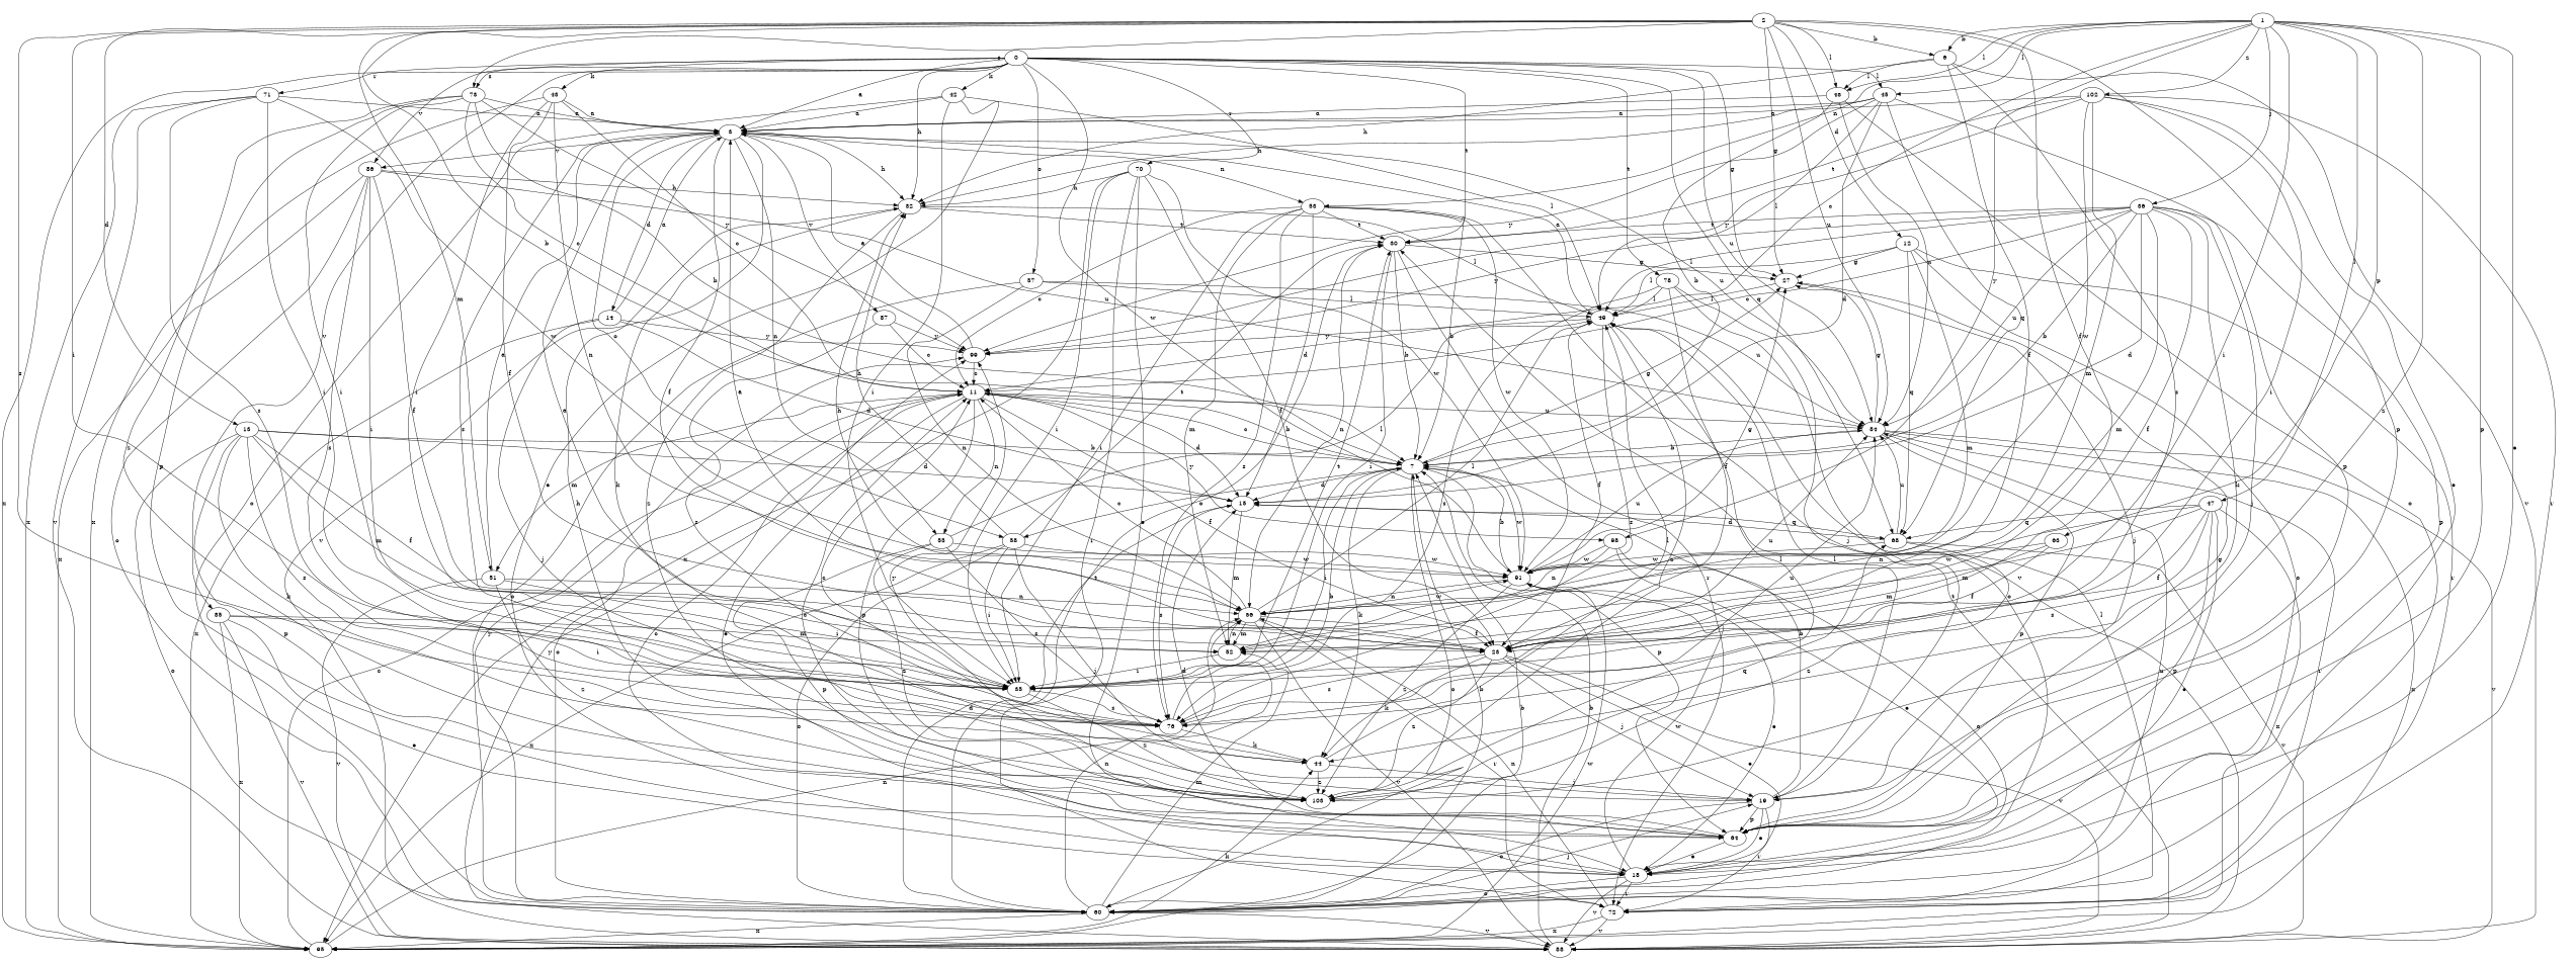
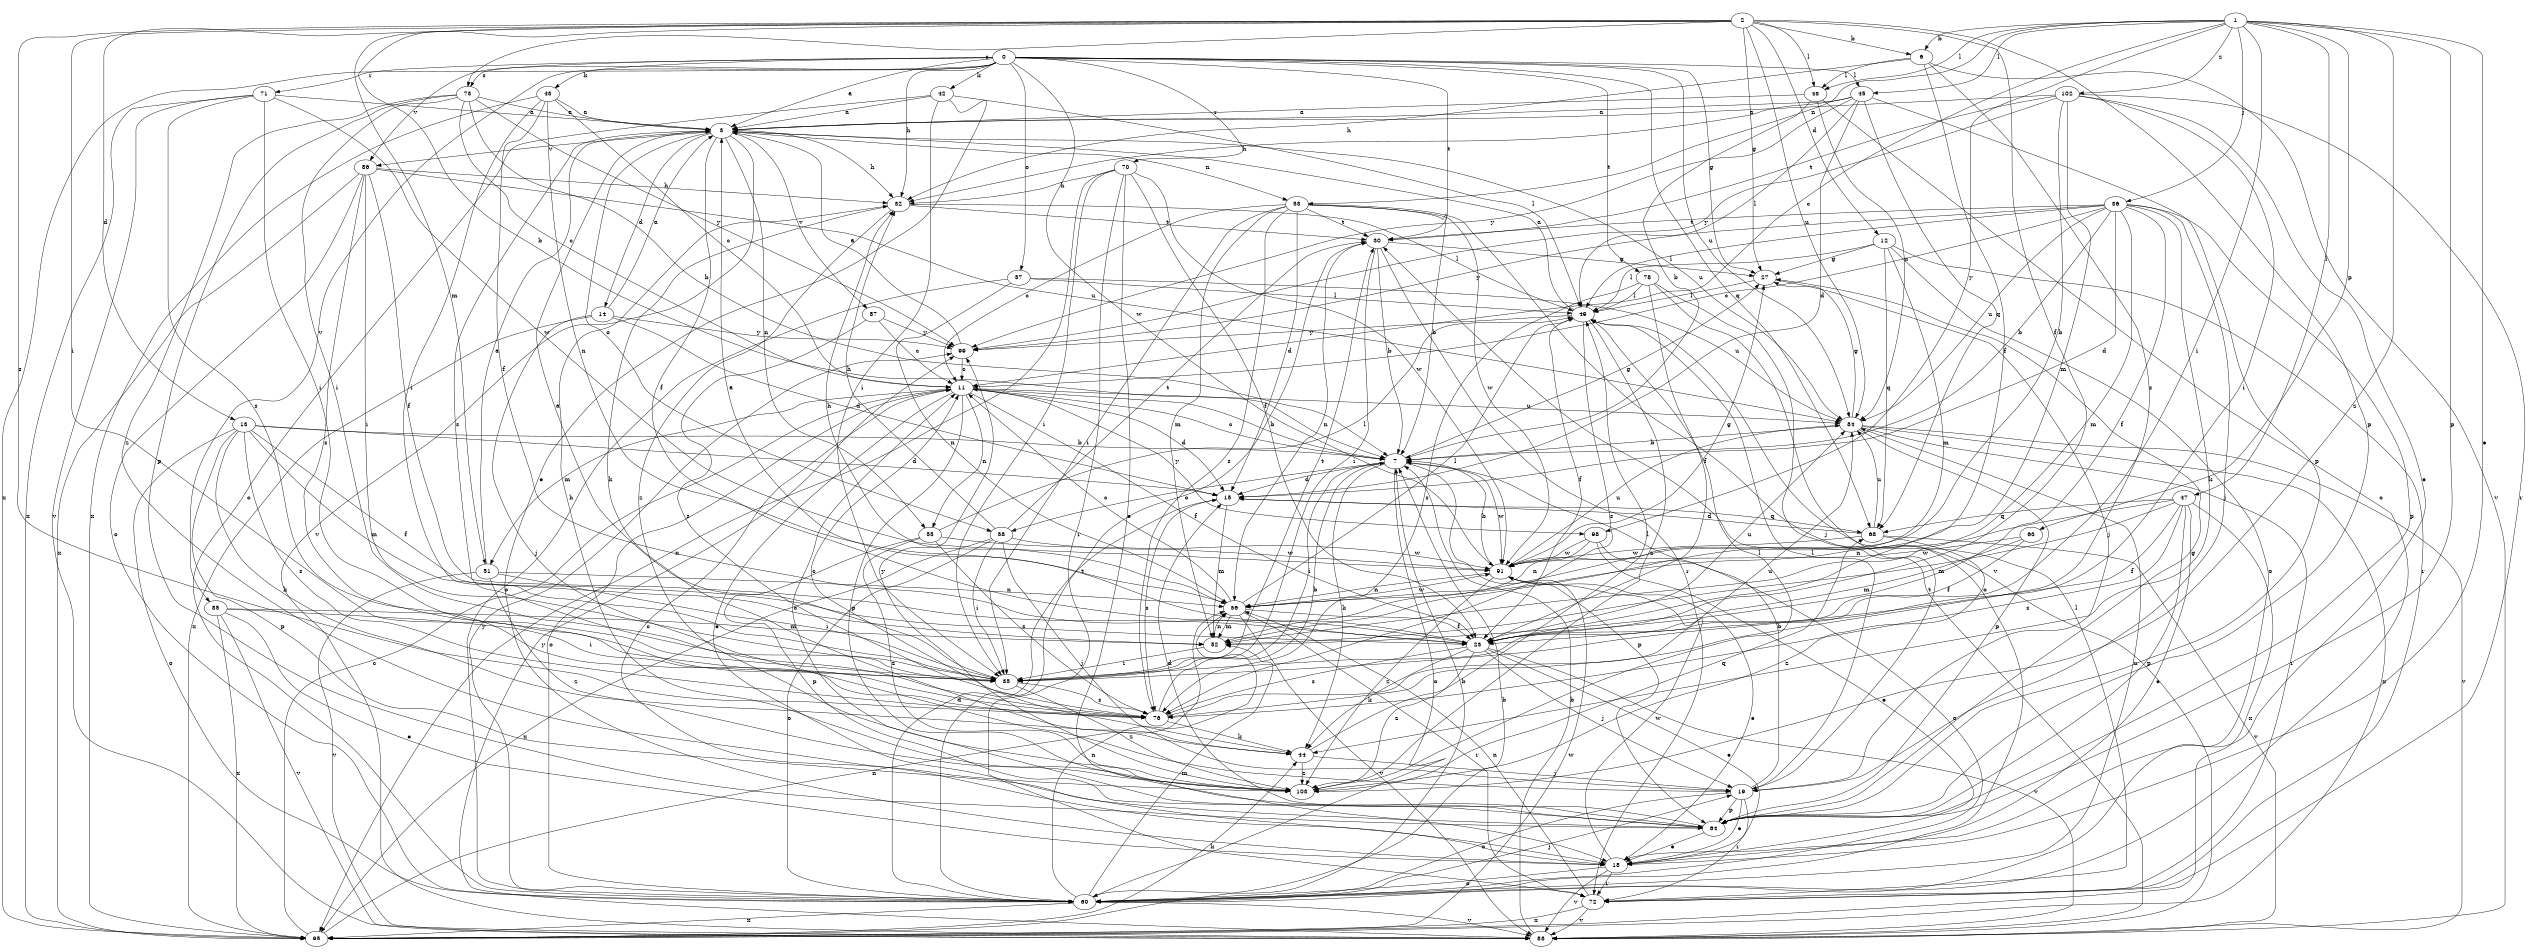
  strict digraph {
    0
    3
    27
    32
    42
    43
    45
    57
    68
    70
    71
    73
    78
    n14 [label=30]
    84
    85
    86
    91
    95
    53
    23
    76
    14
    55
    58
    87
    88
    49
    n29 [label=19]
    103
    44
    18
    35
    60
    11
    56
    64
    15
    99
    72
    7
    52
    1
    6
    36
    47
    48
    63
    98
    102
    51
    2
    12
    13
    0 -> 3 [label=a]
    0 -> 27 [label=g]
    0 -> 32 [label=h]
    0 -> 42 [label=k]
    0 -> 43 [label=k]
    0 -> 45 [label=l]
    0 -> 57 [label=o]
    0 -> 68 [label=q]
    0 -> 70 [label=r]
    0 -> 71 [label=r]
    0 -> 73 [label=s]
    0 -> 78 [label=t]
    0 -> n14 [label=t]
    0 -> 84 [label=u]
    0 -> 85 [label=v]
    0 -> 86 [label=v]
    0 -> 91 [label=w]
    0 -> 95 [label=x]
    3 -> 32 [label=h]
    3 -> 84 [label=u]
    3 -> 86 [label=v]
    3 -> 53 [label=n]
    3 -> 23 [label=f]
    3 -> 76 [label=s]
    3 -> 14 [label=d]
    3 -> 55 [label=n]
    3 -> 58 [label=o]
    3 -> 87 [label=v]
    3 -> 88 [label=v]
    27 -> 49 [label=l]
    27 -> n29 [label=j]
    32 -> n14 [label=t]
    32 -> 49 [label=l]
    32 -> 103 [label=z]
    32 -> 44 [label=k]
    42 -> 3 [label=a]
    42 -> 49 [label=l]
    42 -> 18 [label=e]
    42 -> 35 [label=i]
    42 -> 60 [label=o]
    43 -> 3 [label=a]
    43 -> 95 [label=x]
    43 -> 23 [label=f]
    43 -> 35 [label=i]
    43 -> 11 [label=c]
    43 -> 56 [label=n]
    45 -> 3 [label=a]
    45 -> 32 [label=h]
    45 -> 68 [label=q]
    45 -> 49 [label=l]
    45 -> 64 [label=p]
    45 -> 15 [label=d]
    45 -> 99 [label=y]
    57 -> 84 [label=u]
    57 -> 49 [label=l]
    57 -> 60 [label=o]
    57 -> 56 [label=n]
    68 -> 84 [label=u]
    68 -> 91 [label=w]
    68 -> 88 [label=v]
    68 -> 103 [label=z]
    68 -> 15 [label=d]
    70 -> 32 [label=h]
    70 -> 91 [label=w]
    70 -> 95 [label=x]
    70 -> 23 [label=f]
    70 -> 18 [label=e]
    70 -> 35 [label=i]
    70 -> 72 [label=r]
    71 -> 3 [label=a]
    71 -> 91 [label=w]
    71 -> 95 [label=x]
    71 -> 76 [label=s]
    71 -> 88 [label=v]
    71 -> 35 [label=i]
    73 -> 3 [label=a]
    73 -> 103 [label=z]
    73 -> 35 [label=i]
    73 -> 11 [label=c]
    73 -> 64 [label=p]
    73 -> 99 [label=y]
    73 -> 7 [label=b]
    78 -> 23 [label=f]
    78 -> 76 [label=s]
    78 -> 49 [label=l]
    78 -> n29 [label=j]
    78 -> 60 [label=o]
    n14 -> 27 [label=g]
    n14 -> 35 [label=i]
    n14 -> 56 [label=n]
    n14 -> 72 [label=r]
    n14 -> 7 [label=b]
    84 -> 27 [label=g]
    84 -> 95 [label=x]
    84 -> 88 [label=v]
    84 -> 64 [label=p]
    84 -> 72 [label=r]
    84 -> 7 [label=b]
    85 -> 95 [label=x]
    85 -> 88 [label=v]
    85 -> 18 [label=e]
    85 -> 35 [label=i]
    85 -> 52 [label=m]
    86 -> 32 [label=h]
    86 -> 84 [label=u]
    86 -> 95 [label=x]
    86 -> 23 [label=f]
    86 -> 76 [label=s]
    86 -> 35 [label=i]
    86 -> 60 [label=o]
    91 -> 27 [label=g]
    91 -> 84 [label=u]
    91 -> 103 [label=z]
    91 -> 18 [label=e]
    91 -> 56 [label=n]
    91 -> 7 [label=b]
    95 -> 91 [label=w]
    95 -> 44 [label=k]
    95 -> 11 [label=c]
    95 -> 56 [label=n]
    95 -> 7 [label=b]
    53 -> n14 [label=t]
    53 -> 91 [label=w]
    53 -> 76 [label=s]
    53 -> 88 [label=v]
    53 -> 35 [label=i]
    53 -> 11 [label=c]
    53 -> 15 [label=d]
    53 -> 7 [label=b]
    53 -> 52 [label=m]
    23 -> 3 [label=a]
    23 -> 84 [label=u]
    23 -> 76 [label=s]
    23 -> 88 [label=v]
    23 -> n29 [label=j]
    23 -> 103 [label=z]
    23 -> 44 [label=k]
    23 -> 18 [label=e]
    76 -> 84 [label=u]
    76 -> 44 [label=k]
    76 -> 7 [label=b]
    14 -> 3 [label=a]
    14 -> 95 [label=x]
    14 -> n29 [label=j]
    14 -> 15 [label=d]
    14 -> 99 [label=y]
    55 -> 91 [label=w]
    55 -> 76 [label=s]
    55 -> 49 [label=l]
    55 -> 103 [label=z]
    55 -> 64 [label=p]
    58 -> 32 [label=h]
    58 -> n14 [label=t]
    58 -> 91 [label=w]
    58 -> 95 [label=x]
    58 -> n29 [label=j]
    58 -> 35 [label=i]
    58 -> 60 [label=o]
    87 -> 76 [label=s]
    87 -> 11 [label=c]
    87 -> 99 [label=y]
    88 -> n14 [label=t]
    88 -> 99 [label=y]
    88 -> 7 [label=b]
    49 -> 3 [label=a]
    49 -> 23 [label=f]
    49 -> 76 [label=s]
    49 -> 103 [label=z]
    49 -> 99 [label=y]
    n29 -> 49 [label=l]
    n29 -> 18 [label=e]
    n29 -> 60 [label=o]
    n29 -> 64 [label=p]
    n29 -> 72 [label=r]
    n29 -> 7 [label=b]
    103 -> 32 [label=h]
    103 -> 68 [label=q]
    103 -> 49 [label=l]
    103 -> 99 [label=y]
    44 -> 49 [label=l]
    44 -> n29 [label=j]
    44 -> 103 [label=z]
    44 -> 11 [label=c]
    18 -> 91 [label=w]
    18 -> 88 [label=v]
    18 -> 60 [label=o]
    18 -> 11 [label=c]
    18 -> 72 [label=r]
    35 -> 3 [label=a]
    35 -> n14 [label=t]
    35 -> 76 [label=s]
    35 -> 103 [label=z]
    60 -> n14 [label=t]
    60 -> 84 [label=u]
    60 -> 95 [label=x]
    60 -> 88 [label=v]
    60 -> n29 [label=j]
    60 -> 56 [label=n]
    60 -> 15 [label=d]
    60 -> 99 [label=y]
    60 -> 7 [label=b]
    60 -> 52 [label=m]
    11 -> 84 [label=u]
    11 -> 23 [label=f]
    11 -> 55 [label=n]
    11 -> 18 [label=e]
    11 -> 60 [label=o]
    11 -> 64 [label=p]
    11 -> 15 [label=d]
    11 -> 7 [label=b]
    11 -> 98 [label=y]
    11 -> 51 [label=m]
    56 -> 32 [label=h]
    56 -> 91 [label=w]
    56 -> 23 [label=f]
    56 -> 88 [label=v]
    56 -> 49 [label=l]
    56 -> 11 [label=c]
    56 -> 72 [label=r]
    56 -> 52 [label=m]
    64 -> 27 [label=g]
    64 -> 18 [label=e]
    64 -> 11 [label=c]
    64 -> 15 [label=d]
    15 -> 68 [label=q]
    15 -> 76 [label=s]
    15 -> 52 [label=m]
    99 -> 3 [label=a]
    99 -> 11 [label=c]
    72 -> 95 [label=x]
    72 -> 88 [label=v]
    72 -> 49 [label=l]
    72 -> 56 [label=n]
    7 -> 27 [label=g]
    7 -> 91 [label=w]
    7 -> 58 [label=o]
    7 -> 44 [label=k]
    7 -> 35 [label=i]
    7 -> 60 [label=o]
    7 -> 11 [label=c]
    7 -> 64 [label=p]
    7 -> 15 [label=d]
    52 -> 35 [label=i]
    52 -> 56 [label=n]
    1 -> 45 [label=l]
    1 -> 53 [label=n]
    1 -> 103 [label=z]
    1 -> 18 [label=e]
    1 -> 35 [label=i]
    1 -> 11 [label=c]
    1 -> 64 [label=p]
    1 -> 6 [label=b]
    1 -> 36 [label=j]
    1 -> 47 [label=l]
    1 -> 48 [label=l]
    1 -> 63 [label=p]
    1 -> 98 [label=y]
    1 -> 102 [label=z]
    6 -> 32 [label=h]
    6 -> 23 [label=f]
    6 -> 76 [label=s]
    6 -> 88 [label=v]
    6 -> 48 [label=l]
    36 -> n14 [label=t]
    36 -> 84 [label=u]
    36 -> 23 [label=f]
    36 -> 49 [label=l]
    36 -> n29 [label=j]
    36 -> 44 [label=k]
    36 -> 11 [label=c]
    36 -> 64 [label=p]
    36 -> 15 [label=d]
    36 -> 99 [label=y]
    36 -> 7 [label=b]
    36 -> 52 [label=m]
    47 -> 68 [label=q]
    47 -> 95 [label=x]
    47 -> 23 [label=f]
    47 -> 76 [label=s]
    47 -> 18 [label=e]
    47 -> 56 [label=n]
    47 -> 64 [label=p]
    47 -> 52 [label=m]
    48 -> 3 [label=a]
    48 -> 84 [label=u]
    48 -> 60 [label=o]
    48 -> 7 [label=b]
    63 -> 91 [label=w]
    63 -> 23 [label=f]
    63 -> 52 [label=m]
    98 -> 91 [label=w]
    98 -> 18 [label=e]
    98 -> 60 [label=o]
    98 -> 56 [label=n]
    102 -> 3 [label=a]
    102 -> n14 [label=t]
-   102 -> 91 [label=w]
+   102 -> 91 [label=b]
    102 -> 18 [label=e]
    102 -> 35 [label=i]
    102 -> 99 [label=y]
    102 -> 72 [label=r]
    102 -> 52 [label=m]
    51 -> 3 [label=a]
    51 -> 88 [label=v]
    51 -> 103 [label=z]
    51 -> 35 [label=i]
    51 -> 56 [label=n]
    2 -> 27 [label=g]
    2 -> 73 [label=s]
    2 -> 84 [label=u]
    2 -> 23 [label=f]
    2 -> 76 [label=s]
    2 -> 35 [label=i]
    2 -> 64 [label=p]
    2 -> 7 [label=b]
    2 -> 6 [label=b]
    2 -> 48 [label=l]
    2 -> 51 [label=m]
    2 -> 12 [label=d]
    2 -> 13 [label=d]
    12 -> 27 [label=g]
    12 -> 68 [label=q]
    12 -> 49 [label=l]
    12 -> 60 [label=o]
    12 -> 72 [label=r]
    12 -> 52 [label=m]
    13 -> 23 [label=f]
    13 -> 76 [label=s]
    13 -> 44 [label=k]
    13 -> 60 [label=o]
    13 -> 64 [label=p]
    13 -> 15 [label=d]
    13 -> 7 [label=b]
    13 -> 52 [label=m]
  }
